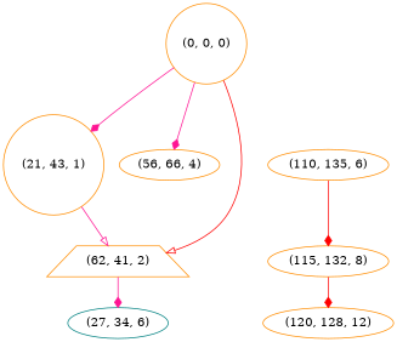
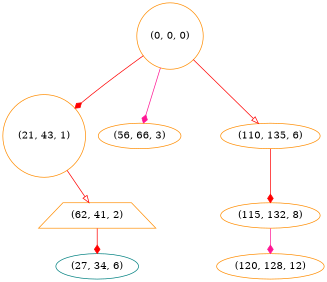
  digraph {
    node [color=darkorange shape=ellipse]
    edge [arrowhead=diamond color=deeppink]
    "(0, 0, 0)" [shape=circle]
    "(21, 43, 1)" [shape=circle]
-   "(56, 66, 3)" [label="(56, 66, 4)"]
+   "(56, 66, 3)"
    "(110, 135, 6)"
    n5 [label="(62, 41, 2)" shape=trapezium]
    "(115, 132, 8)"
    "(27, 34, 6)" [color=teal]
    "(120, 128, 12)"
-   "(0, 0, 0)" -> "(21, 43, 1)"
+   "(0, 0, 0)" -> "(21, 43, 1)" [color=red]
    "(0, 0, 0)" -> "(56, 66, 3)"
-   "(0, 0, 0)" -> n5 [arrowhead=onormal color=red]
-   "(21, 43, 1)" -> n5 [arrowhead=onormal]
+   "(0, 0, 0)" -> "(110, 135, 6)" [arrowhead=onormal color=red]
+   "(21, 43, 1)" -> n5 [arrowhead=onormal color=red]
    "(110, 135, 6)" -> "(115, 132, 8)" [color=red]
-   n5 -> "(27, 34, 6)"
-   "(115, 132, 8)" -> "(120, 128, 12)" [color=red]
+   n5 -> "(27, 34, 6)" [color=red]
+   "(115, 132, 8)" -> "(120, 128, 12)"
  }
